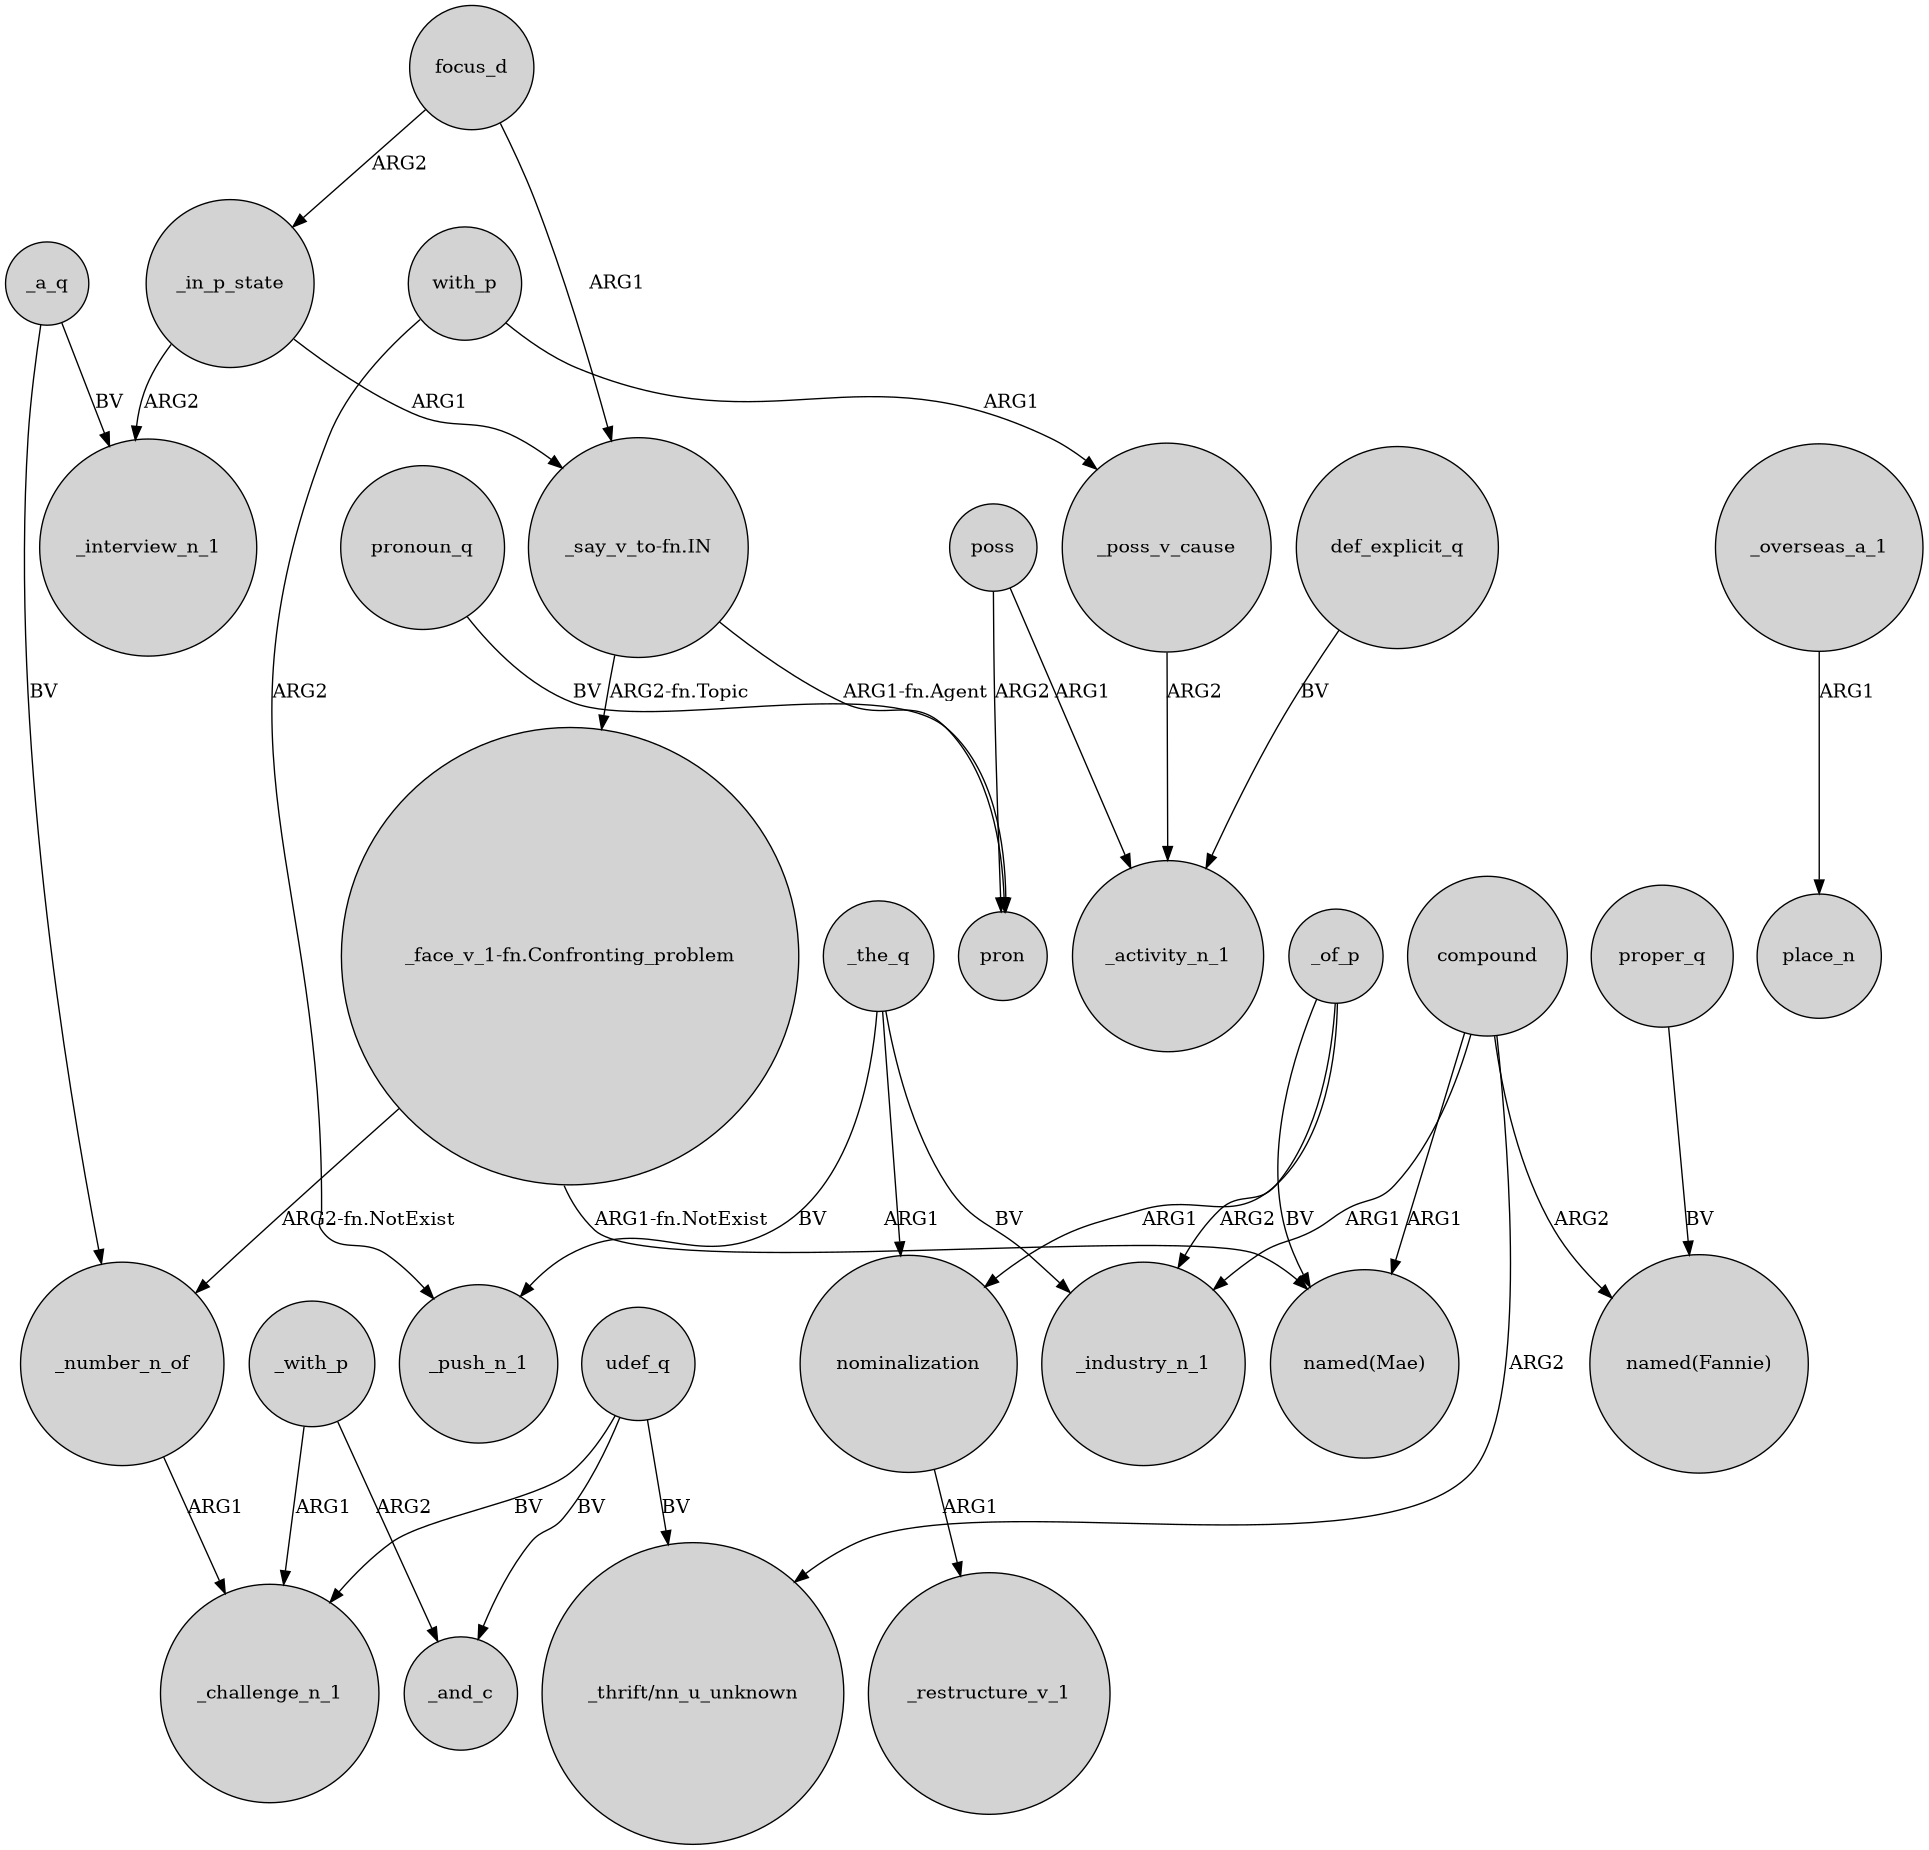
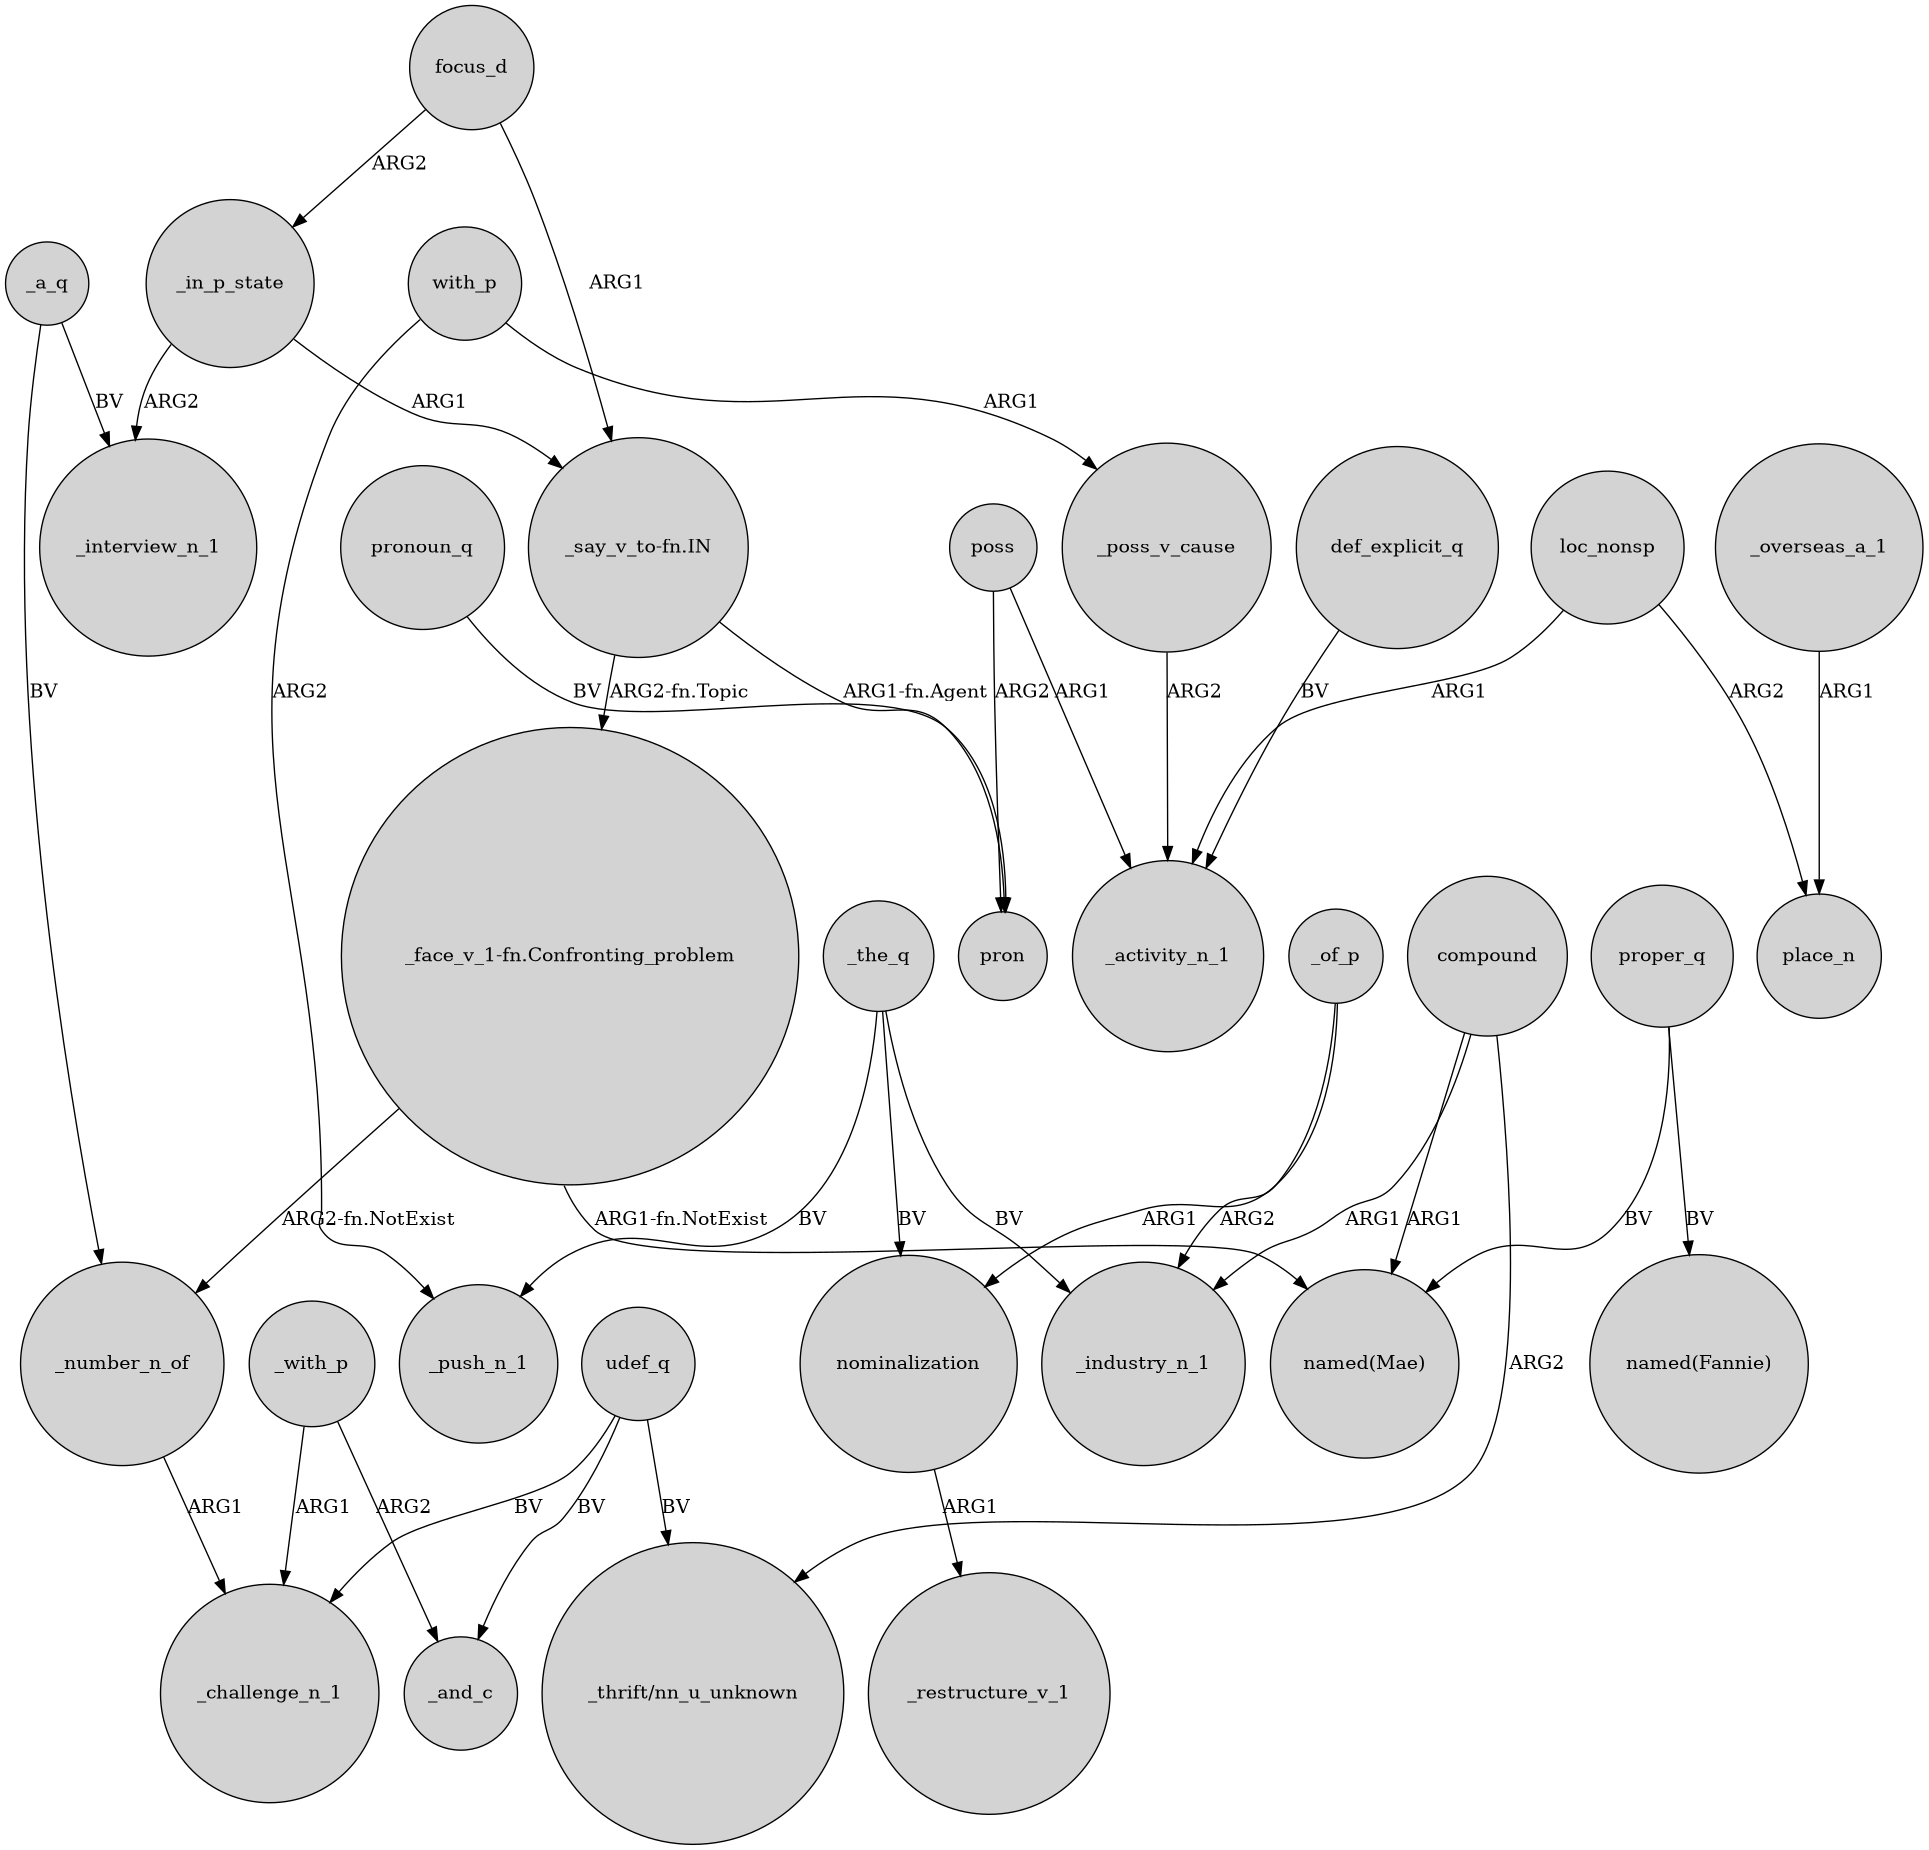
  digraph {
    fontname="DejaVu Serif"
    node [fontname="DejaVu Serif" shape=circle style=filled]
    edge [fontname="DejaVu Serif"]
    _with_p
    _and_c
    _challenge_n_1
    compound
    "_thrift/nn_u_unknown"
    "named(Mae)"
    _industry_n_1
    "named(Fannie)"
    _a_q
    _number_n_of
    _interview_n_1
    poss
    pron
    _activity_n_1
    proper_q
    _the_q
    nominalization
    _push_n_1
    _restructure_v_1
    "_say_v_to-fn.IN"
    "_face_v_1-fn.Confronting_problem"
    with_p
    n23 [label=_poss_v_cause]
    def_explicit_q
    focus_d
    _in_p_state
    _of_p
+   loc_nonsp
    place_n
    pronoun_q
    udef_q
    _overseas_a_1
    _with_p -> _and_c [label=ARG2]
    _with_p -> _challenge_n_1 [label=ARG1]
    compound -> "_thrift/nn_u_unknown" [label=ARG2]
    compound -> "named(Mae)" [label=ARG1]
    compound -> _industry_n_1 [label=ARG1]
-   compound -> "named(Fannie)" [label=ARG2]
    _a_q -> _number_n_of [label=BV]
    _a_q -> _interview_n_1 [label=BV]
    _number_n_of -> _challenge_n_1 [label=ARG1]
    poss -> pron [label=ARG2]
    poss -> _activity_n_1 [label=ARG1]
-   _of_p -> "named(Mae)" [label=BV]
+   proper_q -> "named(Mae)" [label=BV]
    proper_q -> "named(Fannie)" [label=BV]
    _the_q -> _industry_n_1 [label=BV]
-   _the_q -> nominalization [label=ARG1]
+   _the_q -> nominalization [label=BV]
    _the_q -> _push_n_1 [label=BV]
    nominalization -> _restructure_v_1 [label=ARG1]
    "_say_v_to-fn.IN" -> pron [label="ARG1-fn.Agent"]
    "_say_v_to-fn.IN" -> "_face_v_1-fn.Confronting_problem" [label="ARG2-fn.Topic"]
    "_face_v_1-fn.Confronting_problem" -> "named(Mae)" [label="ARG1-fn.NotExist"]
    "_face_v_1-fn.Confronting_problem" -> _number_n_of [label="ARG2-fn.NotExist"]
    with_p -> _push_n_1 [label=ARG2]
    with_p -> n23 [label=ARG1]
    n23 -> _activity_n_1 [label=ARG2]
    def_explicit_q -> _activity_n_1 [label=BV]
    focus_d -> "_say_v_to-fn.IN" [label=ARG1]
    focus_d -> _in_p_state [label=ARG2]
    _in_p_state -> _interview_n_1 [label=ARG2]
    _in_p_state -> "_say_v_to-fn.IN" [label=ARG1]
    _of_p -> _industry_n_1 [label=ARG2]
    _of_p -> nominalization [label=ARG1]
+   loc_nonsp -> _activity_n_1 [label=ARG1]
+   loc_nonsp -> place_n [label=ARG2]
    pronoun_q -> pron [label=BV]
    udef_q -> _and_c [label=BV]
    udef_q -> _challenge_n_1 [label=BV]
    udef_q -> "_thrift/nn_u_unknown" [label=BV]
    _overseas_a_1 -> place_n [label=ARG1]
  }
